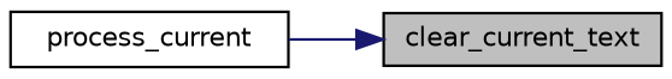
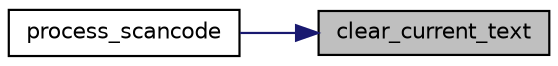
  digraph {
    rankdir=RL
    node [color=black fontname=Helvetica fontsize=10 shape=record style=filled]
    n1 [fillcolor=grey75 fontcolor=black height=0.2 label=clear_current_text width=0.4]
-   n2 [fillcolor=white height=0.2 label=process_current width=0.4]
+   n2 [fillcolor=white height=0.2 label=process_scancode width=0.4]
    n1 -> n2 [color=midnightblue dir=back fontname=Helvetica fontsize=10 labelfontname=Helvetica labelfontsize=10 style=solid]
  }
